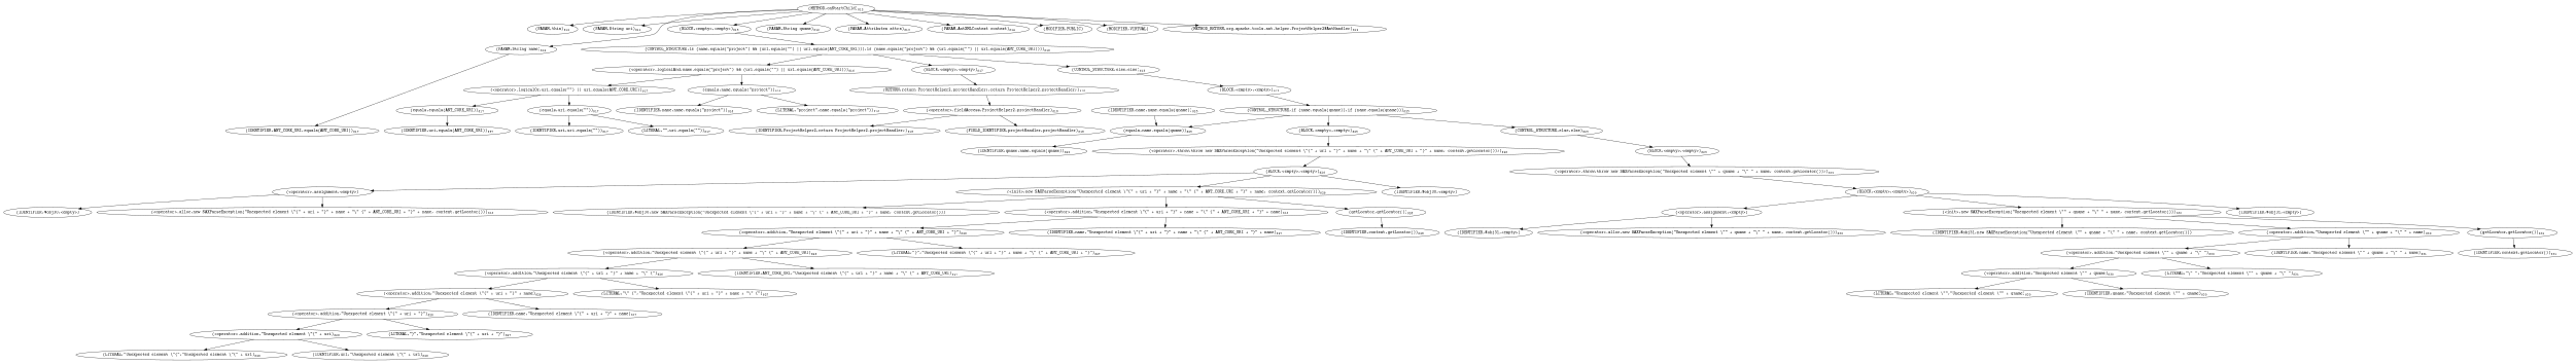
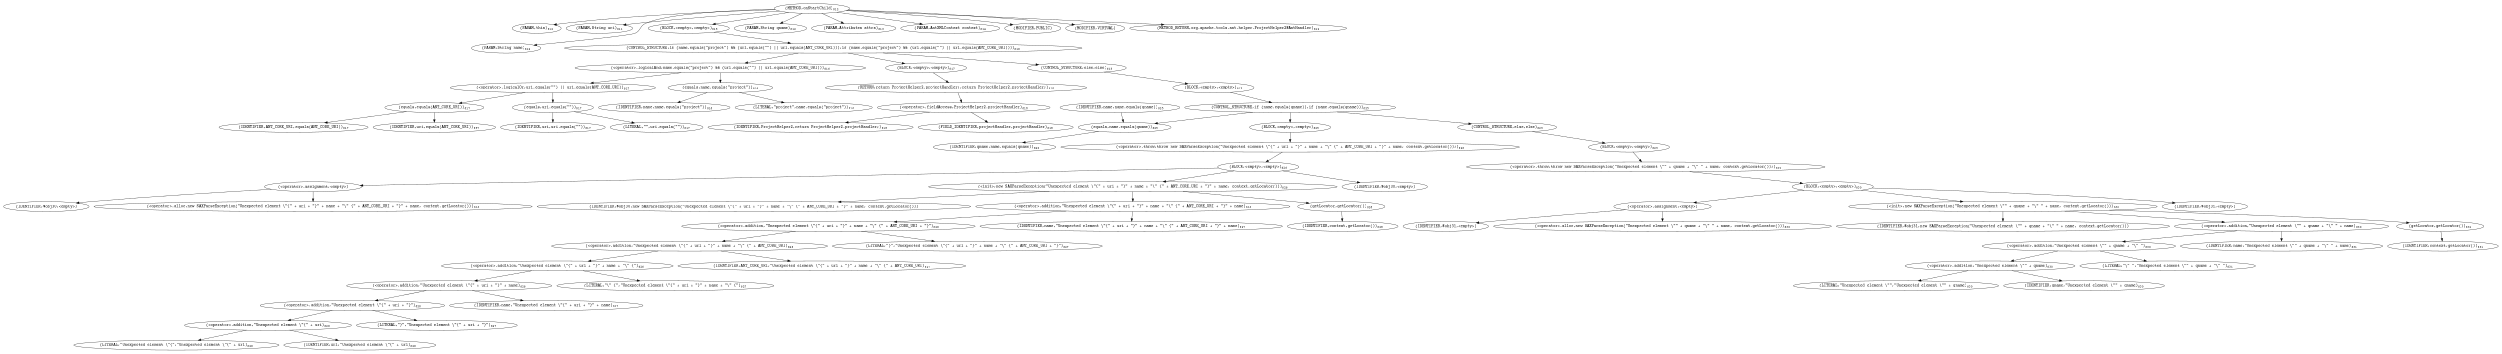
  digraph {
    fontname="Courier Prime"
    node [fontname="Courier Prime"]
    edge [fontname="Courier Prime"]
    n1 [label=<(METHOD,onStartChild)<SUB>612</SUB>>]
    n2 [label=<(PARAM,this)<SUB>612</SUB>>]
    n3 [label=<(PARAM,String uri)<SUB>611</SUB>>]
    n4 [label=<(PARAM,String name)<SUB>612</SUB>>]
    n5 [label=<(PARAM,String qname)<SUB>612</SUB>>]
    n6 [label=<(PARAM,Attributes attrs)<SUB>613</SUB>>]
    n7 [label=<(PARAM,AntXMLContext context)<SUB>614</SUB>>]
    n8 [label=<(BLOCK,&lt;empty&gt;,&lt;empty&gt;)<SUB>615</SUB>>]
    n9 [label=<(MODIFIER,PUBLIC)>]
    n10 [label=<(MODIFIER,VIRTUAL)>]
    n11 [label=<(METHOD_RETURN,org.apache.tools.ant.helper.ProjectHelper2$AntHandler)<SUB>612</SUB>>]
    n12 [label=<(CONTROL_STRUCTURE,if (name.equals(&quot;project&quot;) &amp;&amp; (uri.equals(&quot;&quot;) || uri.equals(ANT_CORE_URI))),if (name.equals(&quot;project&quot;) &amp;&amp; (uri.equals(&quot;&quot;) || uri.equals(ANT_CORE_URI))))<SUB>616</SUB>>]
    n13 [label=<(&lt;operator&gt;.logicalAnd,name.equals(&quot;project&quot;) &amp;&amp; (uri.equals(&quot;&quot;) || uri.equals(ANT_CORE_URI)))<SUB>616</SUB>>]
    n14 [label=<(BLOCK,&lt;empty&gt;,&lt;empty&gt;)<SUB>617</SUB>>]
    n15 [label=<(CONTROL_STRUCTURE,else,else)<SUB>619</SUB>>]
    n16 [label=<(equals,name.equals(&quot;project&quot;))<SUB>616</SUB>>]
    n17 [label=<(&lt;operator&gt;.logicalOr,uri.equals(&quot;&quot;) || uri.equals(ANT_CORE_URI))<SUB>617</SUB>>]
    n18 [label=<(RETURN,return ProjectHelper2.projectHandler;,return ProjectHelper2.projectHandler;)<SUB>618</SUB>>]
    n19 [label=<(BLOCK,&lt;empty&gt;,&lt;empty&gt;)<SUB>619</SUB>>]
    n20 [label=<(IDENTIFIER,name,name.equals(&quot;project&quot;))<SUB>616</SUB>>]
    n21 [label=<(LITERAL,&quot;project&quot;,name.equals(&quot;project&quot;))<SUB>616</SUB>>]
    n22 [label=<(equals,uri.equals(&quot;&quot;))<SUB>617</SUB>>]
    n23 [label=<(equals,equals(ANT_CORE_URI))<SUB>617</SUB>>]
    n24 [label=<(IDENTIFIER,uri,uri.equals(&quot;&quot;))<SUB>617</SUB>>]
    n25 [label=<(LITERAL,&quot;&quot;,uri.equals(&quot;&quot;))<SUB>617</SUB>>]
    n26 [label=<(IDENTIFIER,uri,equals(ANT_CORE_URI))<SUB>657</SUB>>]
    n27 [label=<(IDENTIFIER,ANT_CORE_URI,equals(ANT_CORE_URI))<SUB>617</SUB>>]
    n28 [label=<(&lt;operator&gt;.fieldAccess,ProjectHelper2.projectHandler)<SUB>618</SUB>>]
    n29 [label=<(IDENTIFIER,ProjectHelper2,return ProjectHelper2.projectHandler;)<SUB>618</SUB>>]
    n30 [label=<(FIELD_IDENTIFIER,projectHandler,projectHandler)<SUB>618</SUB>>]
    n31 [label=<(CONTROL_STRUCTURE,if (name.equals(qname)),if (name.equals(qname)))<SUB>625</SUB>>]
    n32 [label=<(equals,name.equals(qname))<SUB>625</SUB>>]
    n33 [label=<(BLOCK,&lt;empty&gt;,&lt;empty&gt;)<SUB>625</SUB>>]
    n34 [label=<(CONTROL_STRUCTURE,else,else)<SUB>629</SUB>>]
    n35 [label=<(IDENTIFIER,qname,name.equals(qname))<SUB>620</SUB>>]
    n36 [label=<(&lt;operator&gt;.throw,throw new SAXParseException(&quot;Unexpected element \&quot;{&quot; + uri + &quot;}&quot; + name + &quot;\&quot; {&quot; + ANT_CORE_URI + &quot;}&quot; + name, context.getLocator());)<SUB>626</SUB>>]
    n37 [label=<(BLOCK,&lt;empty&gt;,&lt;empty&gt;)<SUB>629</SUB>>]
    n38 [label=<(IDENTIFIER,name,name.equals(qname))<SUB>625</SUB>>]
    n39 [label=<(BLOCK,&lt;empty&gt;,&lt;empty&gt;)<SUB>626</SUB>>]
    n40 [label=<(&lt;operator&gt;.assignment,&lt;empty&gt;)>]
    n41 [label=<(&lt;init&gt;,new SAXParseException(&quot;Unexpected element \&quot;{&quot; + uri + &quot;}&quot; + name + &quot;\&quot; {&quot; + ANT_CORE_URI + &quot;}&quot; + name, context.getLocator()))<SUB>626</SUB>>]
    n42 [label=<(IDENTIFIER,$obj30,&lt;empty&gt;)>]
    n43 [label=<(IDENTIFIER,$obj30,&lt;empty&gt;)>]
    n44 [label=<(&lt;operator&gt;.alloc,new SAXParseException(&quot;Unexpected element \&quot;{&quot; + uri + &quot;}&quot; + name + &quot;\&quot; {&quot; + ANT_CORE_URI + &quot;}&quot; + name, context.getLocator()))<SUB>626</SUB>>]
    n45 [label=<(IDENTIFIER,$obj30,new SAXParseException(&quot;Unexpected element \&quot;{&quot; + uri + &quot;}&quot; + name + &quot;\&quot; {&quot; + ANT_CORE_URI + &quot;}&quot; + name, context.getLocator()))>]
    n46 [label=<(&lt;operator&gt;.addition,&quot;Unexpected element \&quot;{&quot; + uri + &quot;}&quot; + name + &quot;\&quot; {&quot; + ANT_CORE_URI + &quot;}&quot; + name)<SUB>626</SUB>>]
    n47 [label=<(getLocator,getLocator())<SUB>628</SUB>>]
    n48 [label=<(&lt;operator&gt;.addition,&quot;Unexpected element \&quot;{&quot; + uri + &quot;}&quot; + name + &quot;\&quot; {&quot; + ANT_CORE_URI + &quot;}&quot;)<SUB>626</SUB>>]
    n49 [label=<(IDENTIFIER,name,&quot;Unexpected element \&quot;{&quot; + uri + &quot;}&quot; + name + &quot;\&quot; {&quot; + ANT_CORE_URI + &quot;}&quot; + name)<SUB>627</SUB>>]
    n50 [label=<(IDENTIFIER,context,getLocator())<SUB>628</SUB>>]
    n51 [label=<(&lt;operator&gt;.addition,&quot;Unexpected element \&quot;{&quot; + uri + &quot;}&quot; + name + &quot;\&quot; {&quot; + ANT_CORE_URI)<SUB>626</SUB>>]
    n52 [label=<(LITERAL,&quot;}&quot;,&quot;Unexpected element \&quot;{&quot; + uri + &quot;}&quot; + name + &quot;\&quot; {&quot; + ANT_CORE_URI + &quot;}&quot;)<SUB>627</SUB>>]
    n53 [label=<(&lt;operator&gt;.addition,&quot;Unexpected element \&quot;{&quot; + uri + &quot;}&quot; + name + &quot;\&quot; {&quot;)<SUB>626</SUB>>]
    n54 [label=<(IDENTIFIER,ANT_CORE_URI,&quot;Unexpected element \&quot;{&quot; + uri + &quot;}&quot; + name + &quot;\&quot; {&quot; + ANT_CORE_URI)<SUB>627</SUB>>]
    n55 [label=<(&lt;operator&gt;.addition,&quot;Unexpected element \&quot;{&quot; + uri + &quot;}&quot; + name)<SUB>626</SUB>>]
    n56 [label=<(LITERAL,&quot;\&quot; {&quot;,&quot;Unexpected element \&quot;{&quot; + uri + &quot;}&quot; + name + &quot;\&quot; {&quot;)<SUB>627</SUB>>]
    n57 [label=<(&lt;operator&gt;.addition,&quot;Unexpected element \&quot;{&quot; + uri + &quot;}&quot;)<SUB>626</SUB>>]
    n58 [label=<(IDENTIFIER,name,&quot;Unexpected element \&quot;{&quot; + uri + &quot;}&quot; + name)<SUB>627</SUB>>]
    n59 [label=<(&lt;operator&gt;.addition,&quot;Unexpected element \&quot;{&quot; + uri)<SUB>626</SUB>>]
    n60 [label=<(LITERAL,&quot;}&quot;,&quot;Unexpected element \&quot;{&quot; + uri + &quot;}&quot;)<SUB>627</SUB>>]
    n61 [label=<(LITERAL,&quot;Unexpected element \&quot;{&quot;,&quot;Unexpected element \&quot;{&quot; + uri)<SUB>626</SUB>>]
    n62 [label=<(IDENTIFIER,uri,&quot;Unexpected element \&quot;{&quot; + uri)<SUB>626</SUB>>]
    n63 [label=<(&lt;operator&gt;.throw,throw new SAXParseException(&quot;Unexpected element \&quot;&quot; + qname + &quot;\&quot; &quot; + name, context.getLocator());)<SUB>630</SUB>>]
    n64 [label=<(BLOCK,&lt;empty&gt;,&lt;empty&gt;)<SUB>630</SUB>>]
    n65 [label=<(&lt;operator&gt;.assignment,&lt;empty&gt;)>]
    n66 [label=<(&lt;init&gt;,new SAXParseException(&quot;Unexpected element \&quot;&quot; + qname + &quot;\&quot; &quot; + name, context.getLocator()))<SUB>630</SUB>>]
    n67 [label=<(IDENTIFIER,$obj31,&lt;empty&gt;)>]
    n68 [label=<(IDENTIFIER,$obj31,&lt;empty&gt;)>]
    n69 [label=<(&lt;operator&gt;.alloc,new SAXParseException(&quot;Unexpected element \&quot;&quot; + qname + &quot;\&quot; &quot; + name, context.getLocator()))<SUB>630</SUB>>]
    n70 [label=<(IDENTIFIER,$obj31,new SAXParseException(&quot;Unexpected element \&quot;&quot; + qname + &quot;\&quot; &quot; + name, context.getLocator()))>]
    n71 [label=<(&lt;operator&gt;.addition,&quot;Unexpected element \&quot;&quot; + qname + &quot;\&quot; &quot; + name)<SUB>630</SUB>>]
    n72 [label=<(getLocator,getLocator())<SUB>631</SUB>>]
    n73 [label=<(&lt;operator&gt;.addition,&quot;Unexpected element \&quot;&quot; + qname + &quot;\&quot; &quot;)<SUB>630</SUB>>]
    n74 [label=<(IDENTIFIER,name,&quot;Unexpected element \&quot;&quot; + qname + &quot;\&quot; &quot; + name)<SUB>631</SUB>>]
    n75 [label=<(IDENTIFIER,context,getLocator())<SUB>631</SUB>>]
    n76 [label=<(&lt;operator&gt;.addition,&quot;Unexpected element \&quot;&quot; + qname)<SUB>630</SUB>>]
    n77 [label=<(LITERAL,&quot;\&quot; &quot;,&quot;Unexpected element \&quot;&quot; + qname + &quot;\&quot; &quot;)<SUB>631</SUB>>]
    n78 [label=<(LITERAL,&quot;Unexpected element \&quot;&quot;,&quot;Unexpected element \&quot;&quot; + qname)<SUB>630</SUB>>]
    n79 [label=<(IDENTIFIER,qname,&quot;Unexpected element \&quot;&quot; + qname)<SUB>630</SUB>>]
    n1 -> n2
    n1 -> n3
    n1 -> n4
    n1 -> n5
    n1 -> n6
    n1 -> n7
    n1 -> n8
    n1 -> n9
    n1 -> n10
    n1 -> n11
    n8 -> n12
    n12 -> n13
    n12 -> n14
    n12 -> n15
    n13 -> n16
    n13 -> n17
    n14 -> n18
    n15 -> n19
    n16 -> n20
    n16 -> n21
    n17 -> n22
    n17 -> n23
    n18 -> n28
    n19 -> n31
    n22 -> n24
    n22 -> n25
    n23 -> n26
-   n4 -> n27
+   n23 -> n27
    n28 -> n29
    n28 -> n30
    n31 -> n32
    n31 -> n33
    n31 -> n34
    n32 -> n35
    n33 -> n36
    n34 -> n37
    n36 -> n39
    n37 -> n63
    n38 -> n32
    n39 -> n40
    n39 -> n41
    n39 -> n42
    n40 -> n43
    n40 -> n44
    n41 -> n45
    n41 -> n46
    n41 -> n47
    n46 -> n48
    n46 -> n49
    n47 -> n50
    n48 -> n51
    n48 -> n52
    n51 -> n53
    n51 -> n54
    n53 -> n55
    n53 -> n56
    n55 -> n57
    n55 -> n58
    n57 -> n59
    n57 -> n60
    n59 -> n61
    n59 -> n62
    n63 -> n64
    n64 -> n65
    n64 -> n66
    n64 -> n67
    n65 -> n68
    n65 -> n69
    n66 -> n70
    n66 -> n71
    n66 -> n72
    n71 -> n73
    n71 -> n74
    n72 -> n75
    n73 -> n76
    n73 -> n77
    n76 -> n78
    n76 -> n79
  }
